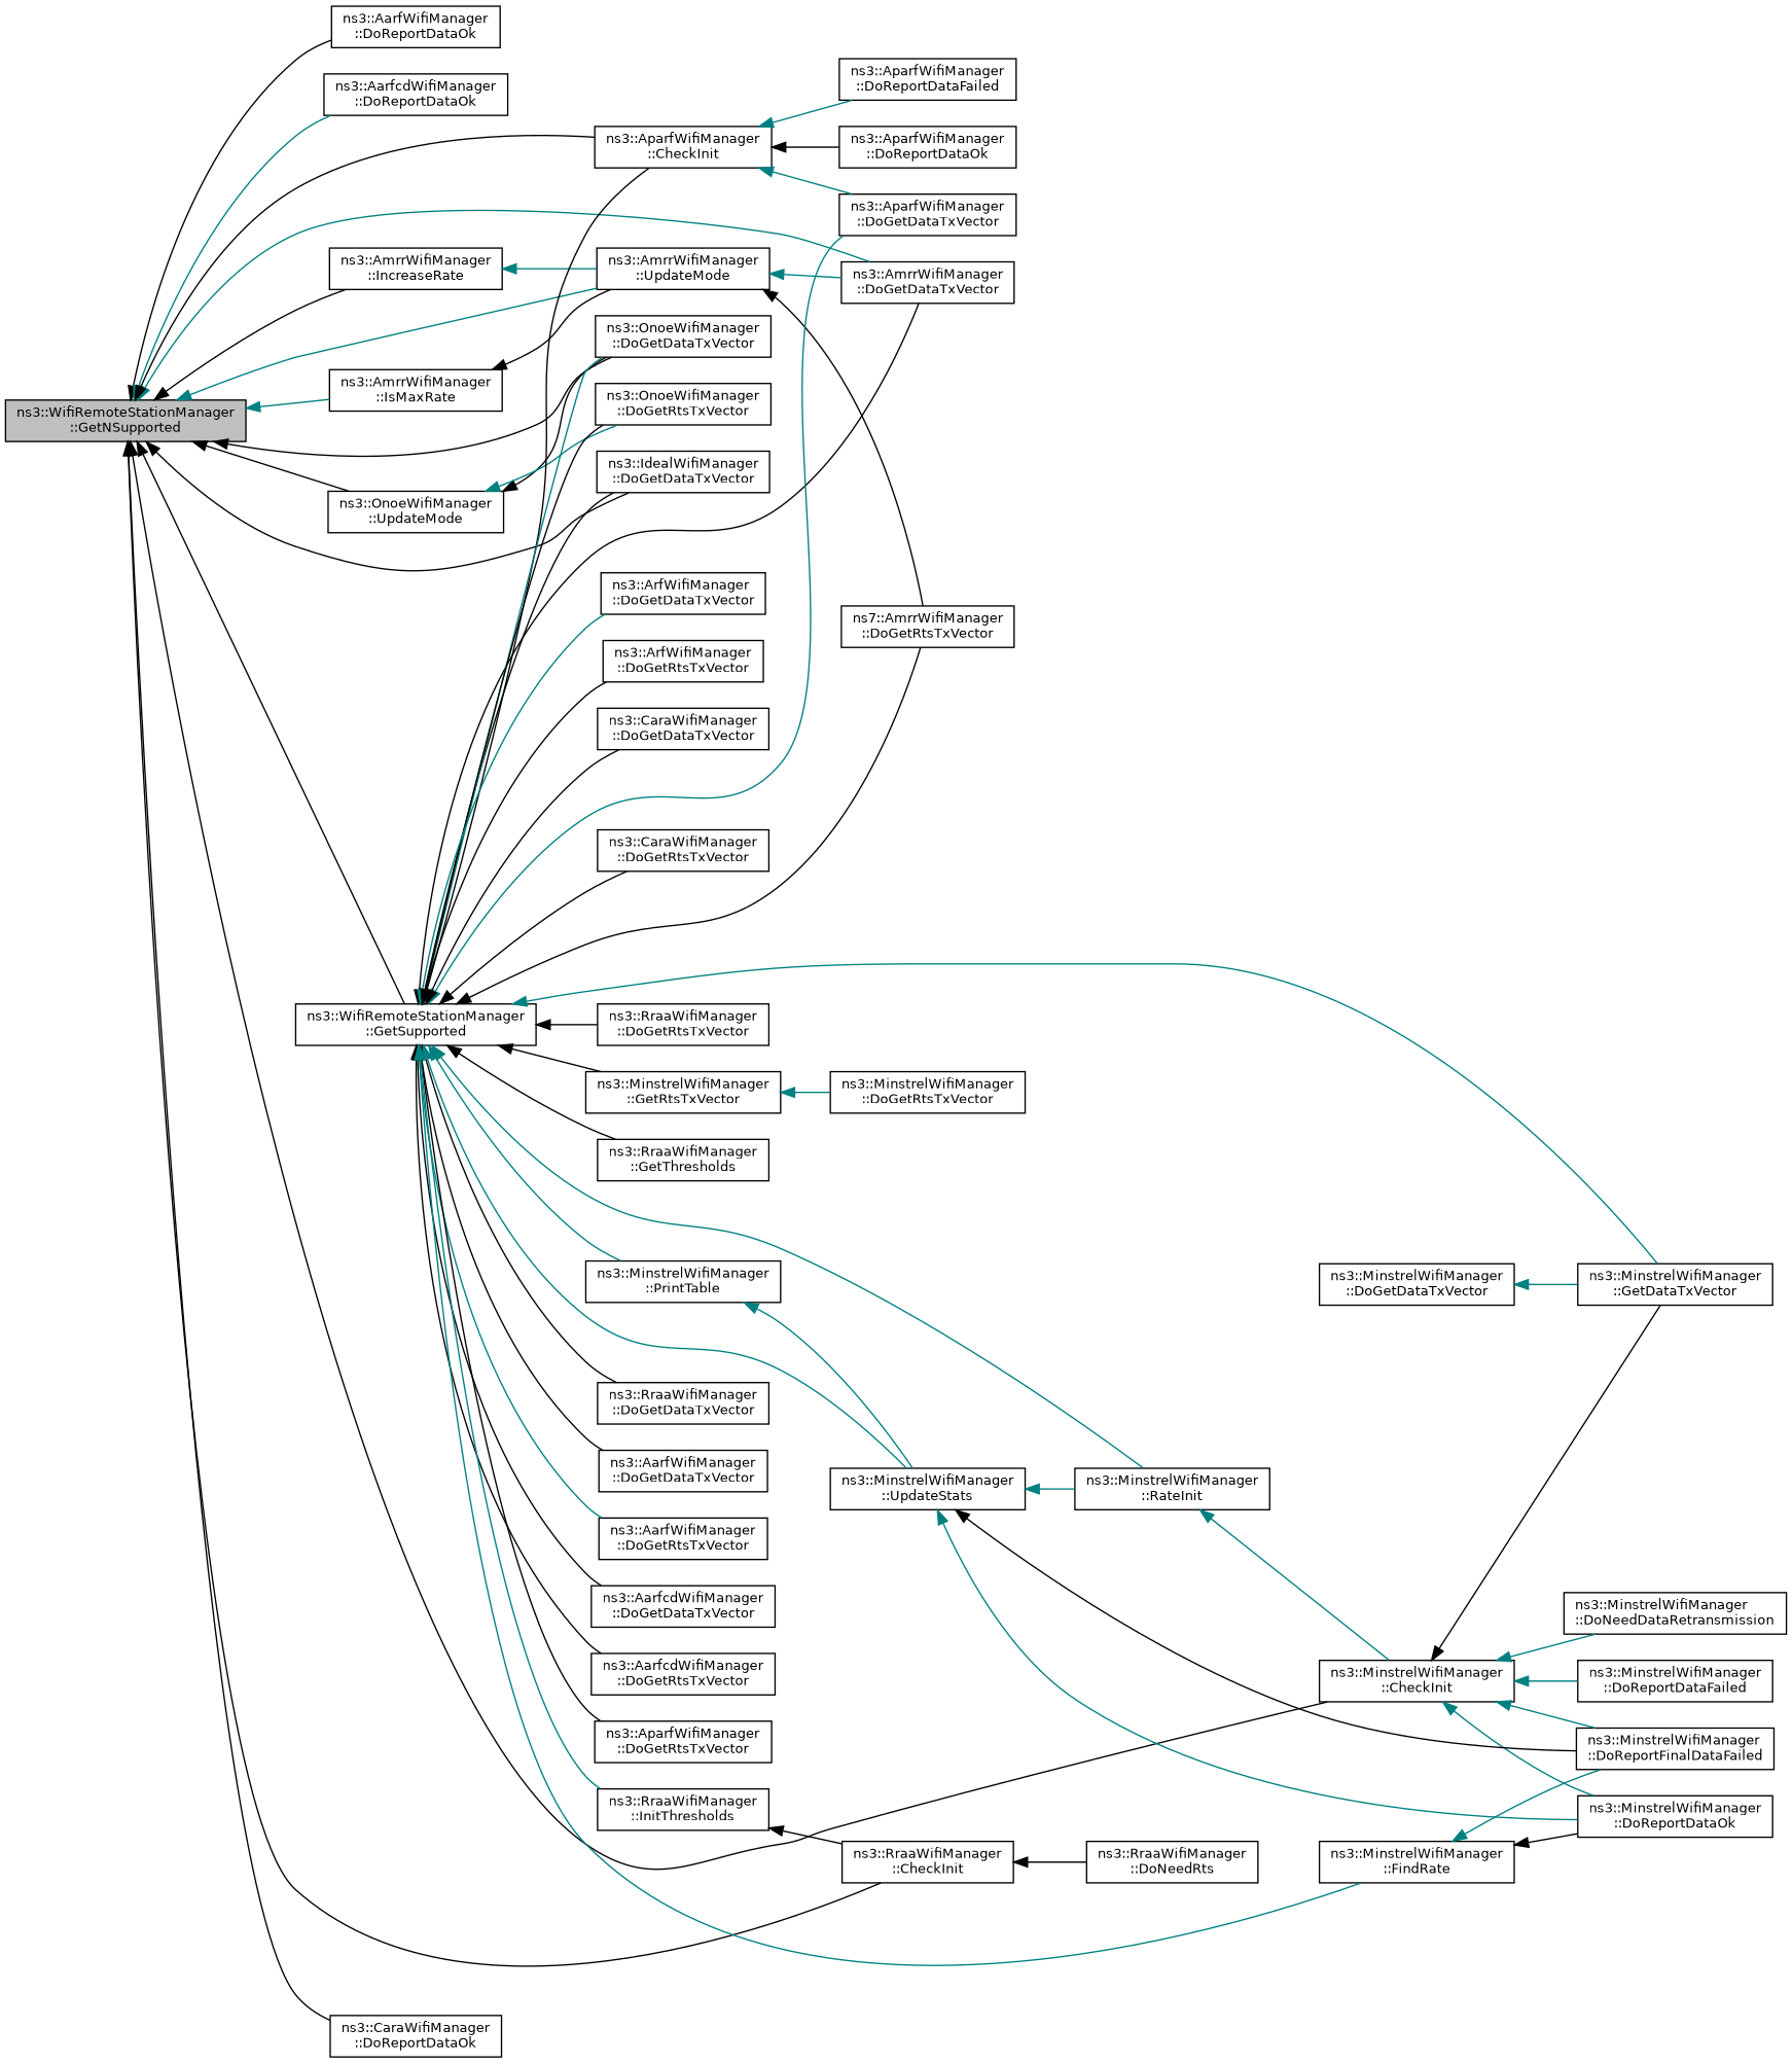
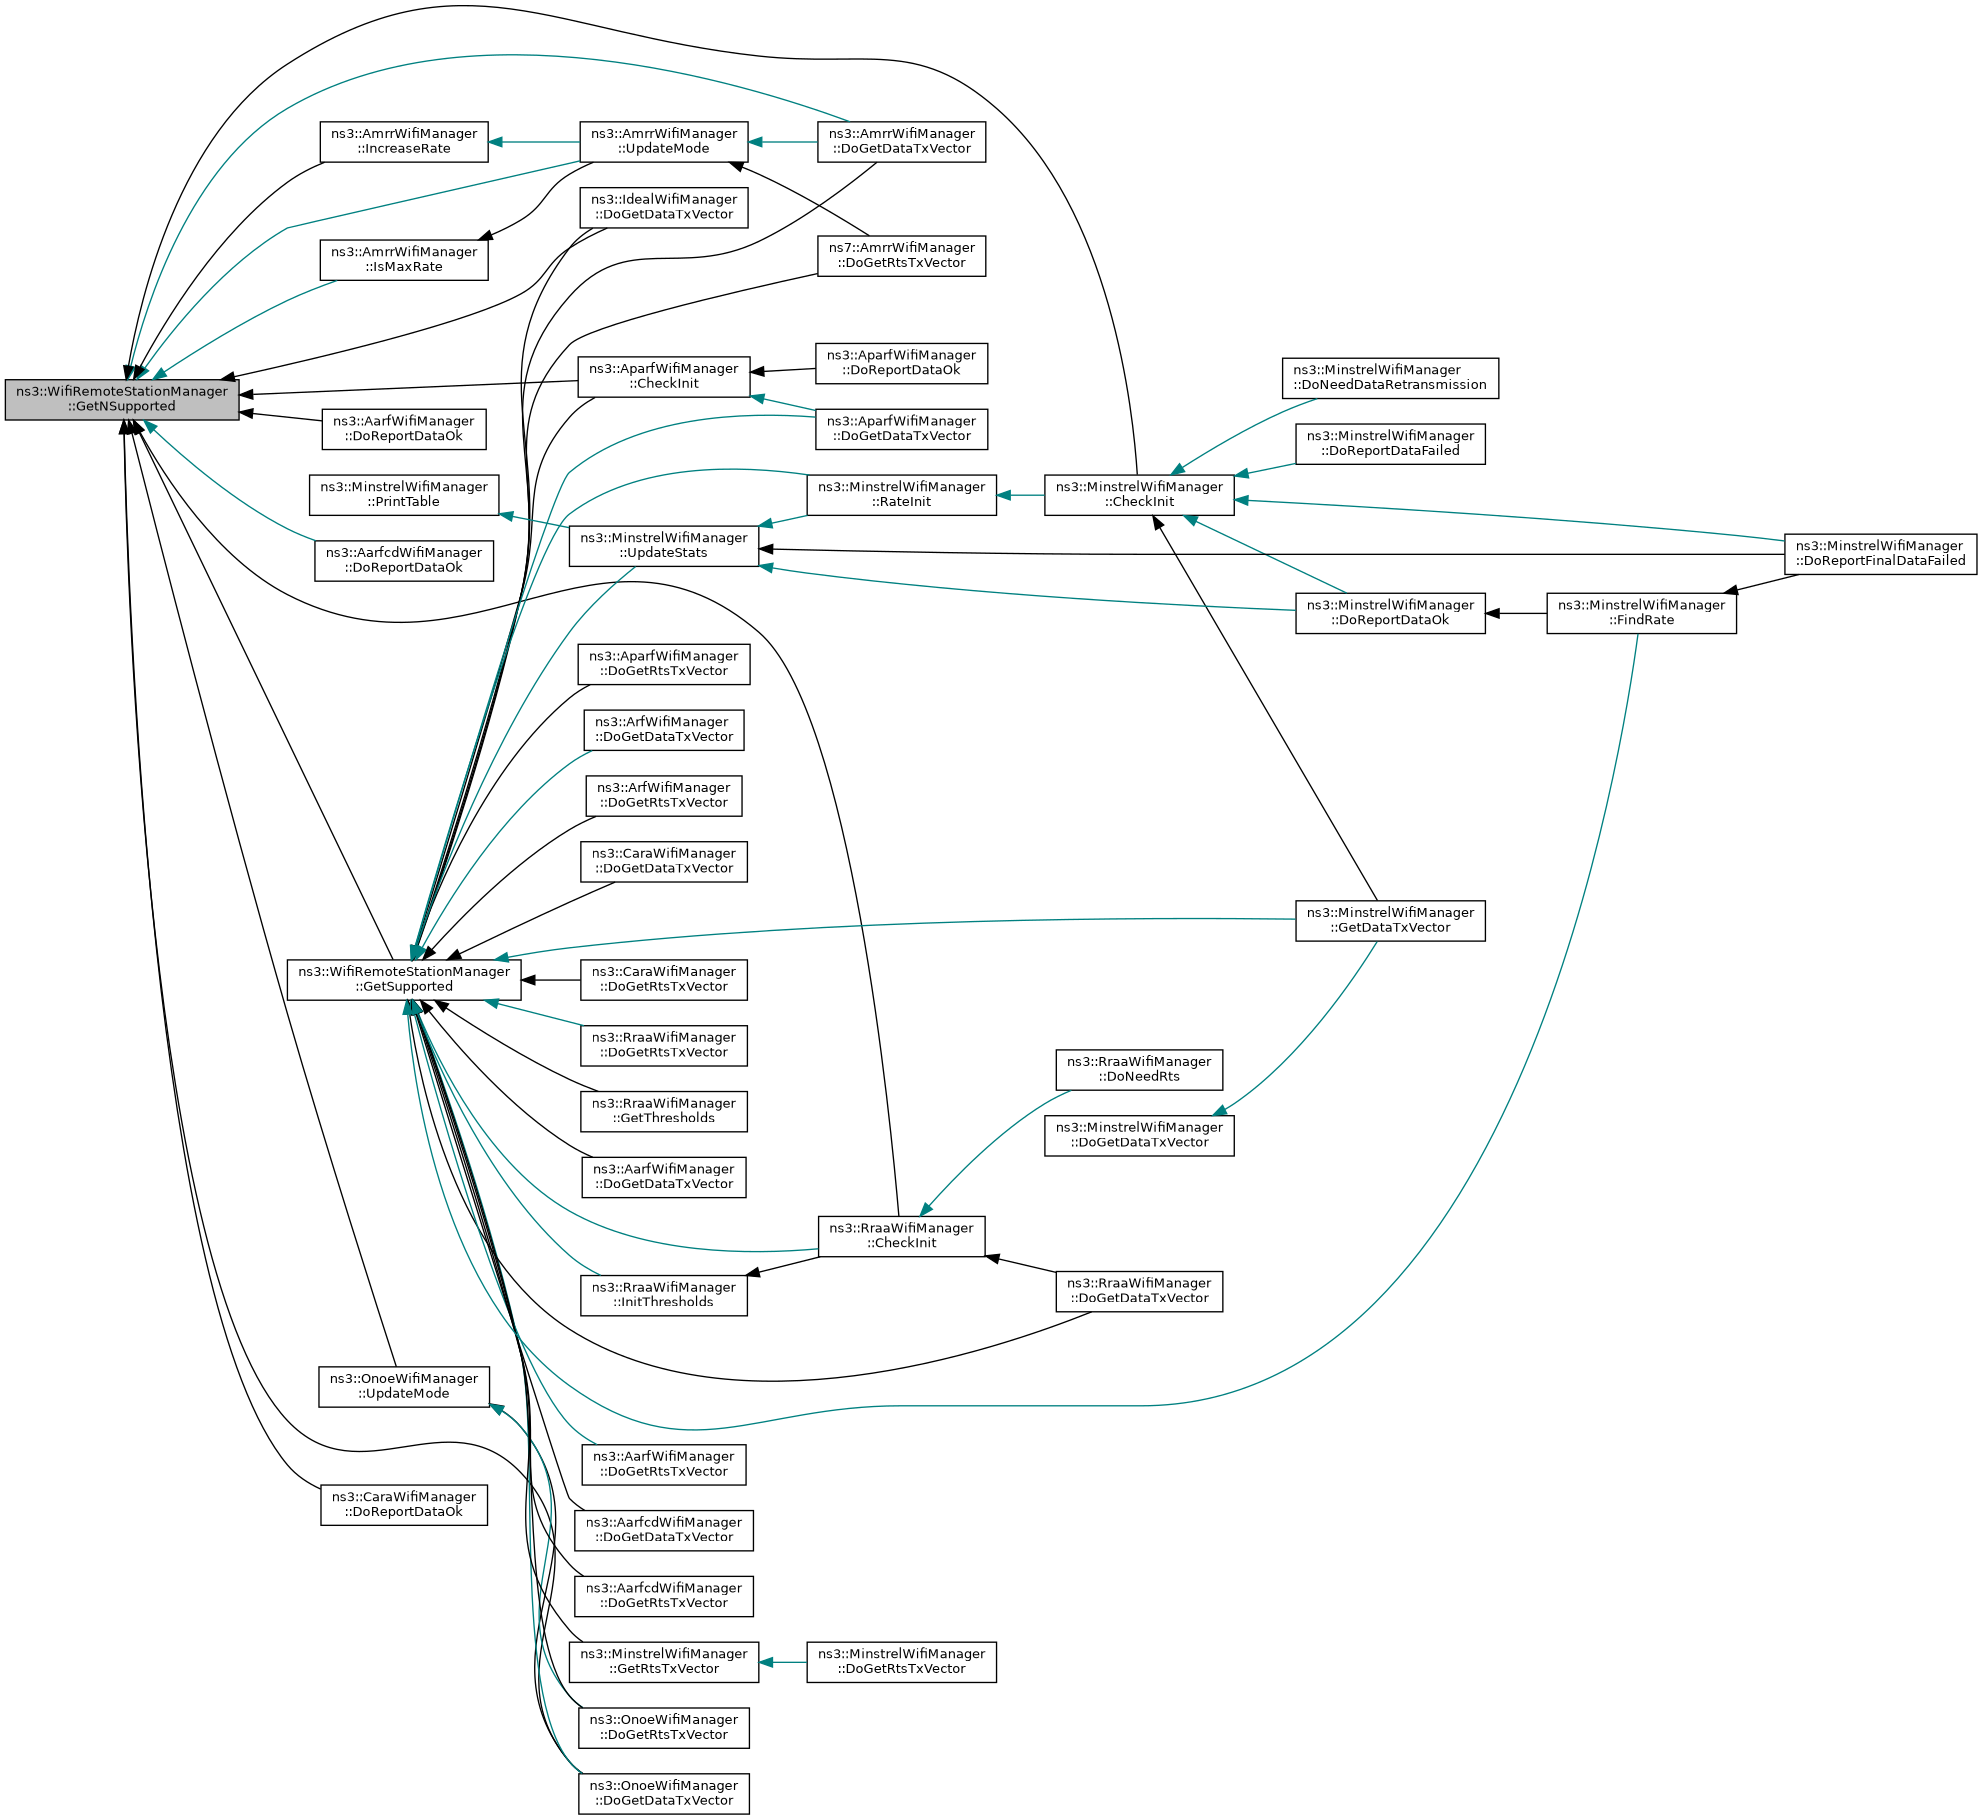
  digraph {
    rankdir=LR
    node [color=black fillcolor=white fontname=Helvetica fontsize=10 shape=record style=filled]
    edge [color=black dir=back fontname=Helvetica fontsize=10 labelfontname=Helvetica labelfontsize=10 style=solid]
    n1 [fillcolor=grey75 fontcolor=black height=0.2 label="ns3::WifiRemoteStationManager\l::GetNSupported" width=0.4]
    n2 [height=0.2 label="ns3::AarfWifiManager\l::DoReportDataOk" width=0.4]
    n3 [height=0.2 label="ns3::AarfcdWifiManager\l::DoReportDataOk" width=0.4]
    n4 [height=0.2 label="ns3::AmrrWifiManager\l::IsMaxRate" width=0.4]
    n5 [height=0.2 label="ns3::AmrrWifiManager\l::UpdateMode" width=0.4]
    n6 [height=0.2 label="ns3::AmrrWifiManager\l::DoGetDataTxVector" width=0.4]
    n7 [height=0.2 label="ns3::AmrrWifiManager\l::IncreaseRate" width=0.4]
    n8 [height=0.2 label="ns3::AparfWifiManager\l::CheckInit" width=0.4]
    n9 [height=0.2 label="ns3::CaraWifiManager\l::DoReportDataOk" width=0.4]
    n10 [height=0.2 label="ns3::IdealWifiManager\l::DoGetDataTxVector" width=0.4]
    n11 [height=0.2 label="ns3::MinstrelWifiManager\l::CheckInit" width=0.4]
    n12 [height=0.2 label="ns3::OnoeWifiManager\l::UpdateMode" width=0.4]
    n13 [height=0.2 label="ns3::OnoeWifiManager\l::DoGetDataTxVector" width=0.4]
    n14 [height=0.2 label="ns3::RraaWifiManager\l::CheckInit" width=0.4]
    n15 [height=0.2 label="ns3::WifiRemoteStationManager\l::GetSupported" width=0.4]
    n16 [height=0.2 label="ns7::AmrrWifiManager\l::DoGetRtsTxVector" width=0.4]
-   n17 [height=0.2 label="ns3::AparfWifiManager\l::DoReportDataFailed" width=0.4]
    n18 [height=0.2 label="ns3::AparfWifiManager\l::DoReportDataOk" width=0.4]
    n19 [height=0.2 label="ns3::AparfWifiManager\l::DoGetDataTxVector" width=0.4]
    n20 [height=0.2 label="ns3::MinstrelWifiManager\l::GetDataTxVector" width=0.4]
    n21 [height=0.2 label="ns3::MinstrelWifiManager\l::DoReportDataFailed" width=0.4]
    n22 [height=0.2 label="ns3::MinstrelWifiManager\l::DoReportDataOk" width=0.4]
    n23 [height=0.2 label="ns3::MinstrelWifiManager\l::DoReportFinalDataFailed" width=0.4]
    n24 [height=0.2 label="ns3::MinstrelWifiManager\l::DoNeedDataRetransmission" width=0.4]
    n25 [height=0.2 label="ns3::OnoeWifiManager\l::DoGetRtsTxVector" width=0.4]
    n26 [height=0.2 label="ns3::RraaWifiManager\l::DoGetDataTxVector" width=0.4]
    n27 [height=0.2 label="ns3::RraaWifiManager\l::DoNeedRts" width=0.4]
    n28 [height=0.2 label="ns3::AarfWifiManager\l::DoGetDataTxVector" width=0.4]
    n29 [height=0.2 label="ns3::AarfWifiManager\l::DoGetRtsTxVector" width=0.4]
    n30 [height=0.2 label="ns3::AarfcdWifiManager\l::DoGetDataTxVector" width=0.4]
    n31 [height=0.2 label="ns3::AarfcdWifiManager\l::DoGetRtsTxVector" width=0.4]
    n32 [height=0.2 label="ns3::AparfWifiManager\l::DoGetRtsTxVector" width=0.4]
    n33 [height=0.2 label="ns3::ArfWifiManager\l::DoGetDataTxVector" width=0.4]
    n34 [height=0.2 label="ns3::ArfWifiManager\l::DoGetRtsTxVector" width=0.4]
    n35 [height=0.2 label="ns3::CaraWifiManager\l::DoGetDataTxVector" width=0.4]
    n36 [height=0.2 label="ns3::CaraWifiManager\l::DoGetRtsTxVector" width=0.4]
    n37 [height=0.2 label="ns3::MinstrelWifiManager\l::GetRtsTxVector" width=0.4]
    n38 [height=0.2 label="ns3::MinstrelWifiManager\l::FindRate" width=0.4]
    n39 [height=0.2 label="ns3::MinstrelWifiManager\l::UpdateStats" width=0.4]
    n40 [height=0.2 label="ns3::MinstrelWifiManager\l::RateInit" width=0.4]
    n41 [height=0.2 label="ns3::MinstrelWifiManager\l::PrintTable" width=0.4]
    n42 [height=0.2 label="ns3::RraaWifiManager\l::InitThresholds" width=0.4]
    n43 [height=0.2 label="ns3::RraaWifiManager\l::DoGetRtsTxVector" width=0.4]
    n44 [height=0.2 label="ns3::RraaWifiManager\l::GetThresholds" width=0.4]
    n45 [height=0.2 label="ns3::MinstrelWifiManager\l::DoGetDataTxVector" width=0.4]
    n46 [height=0.2 label="ns3::MinstrelWifiManager\l::DoGetRtsTxVector" width=0.4]
    n1 -> n2
    n1 -> n3 [color=teal]
    n1 -> n4 [color=teal]
    n1 -> n5 [color=teal]
    n1 -> n6 [color=teal]
    n1 -> n7
    n1 -> n8
    n1 -> n9
    n1 -> n10
    n1 -> n11
    n1 -> n12
    n1 -> n13
    n1 -> n14
    n1 -> n15
    n4 -> n5
    n5 -> n6 [color=teal]
    n5 -> n16
    n7 -> n5 [color=teal]
-   n8 -> n17 [color=teal]
    n8 -> n18
    n8 -> n19 [color=teal]
    n11 -> n20
    n11 -> n21 [color=teal]
    n11 -> n22 [color=teal]
    n11 -> n23 [color=teal]
    n11 -> n24 [color=teal]
    n12 -> n13
    n12 -> n25 [color=teal]
-   n14 -> n27
+   n14 -> n26
+   n14 -> n27 [color=teal]
    n15 -> n6
    n15 -> n8
    n15 -> n10
    n15 -> n13 [color=teal]
    n15 -> n16
    n15 -> n19 [color=teal]
    n15 -> n20 [color=teal]
    n15 -> n25
    n15 -> n26
    n15 -> n28
    n15 -> n29 [color=teal]
    n15 -> n30
    n15 -> n31
    n15 -> n32
    n15 -> n33 [color=teal]
    n15 -> n34
    n15 -> n35
    n15 -> n36
    n15 -> n37
    n15 -> n38 [color=teal]
    n15 -> n39 [color=teal]
    n15 -> n40 [color=teal]
-   n15 -> n41 [color=teal]
+   n15 -> n14 [color=teal]
    n15 -> n42 [color=teal]
-   n15 -> n43
+   n15 -> n43 [color=teal]
    n15 -> n44
    n37 -> n46 [color=teal]
-   n38 -> n22
-   n38 -> n23 [color=teal]
+   n22 -> n38
+   n38 -> n23
    n39 -> n22 [color=teal]
    n39 -> n23
    n39 -> n40 [color=teal]
    n40 -> n11 [color=teal]
    n41 -> n39 [color=teal]
    n42 -> n14
    n45 -> n20 [color=teal]
  }
